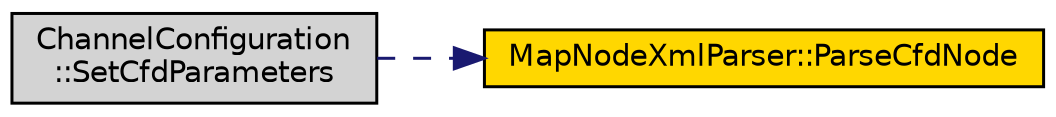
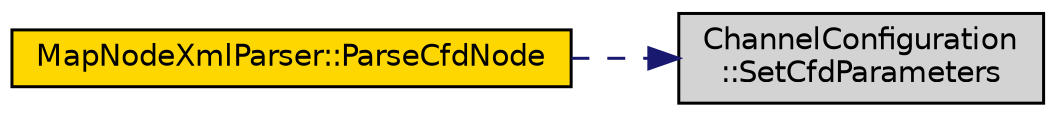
  digraph {
    rankdir=LR
    node [color=black fontname=Helvetica fontsize=10 shape=record style=filled]
    n1 [fillcolor=gold fontcolor=black height=0.2 label="MapNodeXmlParser::ParseCfdNode" width=0.4]
    n2 [fillcolor=lightgrey height=0.2 label="ChannelConfiguration\l::SetCfdParameters" width=0.4]
-   n2 -> n1 [color=midnightblue fontname=Helvetica fontsize=10 labelfontname=Helvetica labelfontsize=10 style=dashed]
+   n1 -> n2 [color=midnightblue fontname=Helvetica fontsize=10 labelfontname=Helvetica labelfontsize=10 style=dashed]
  }
